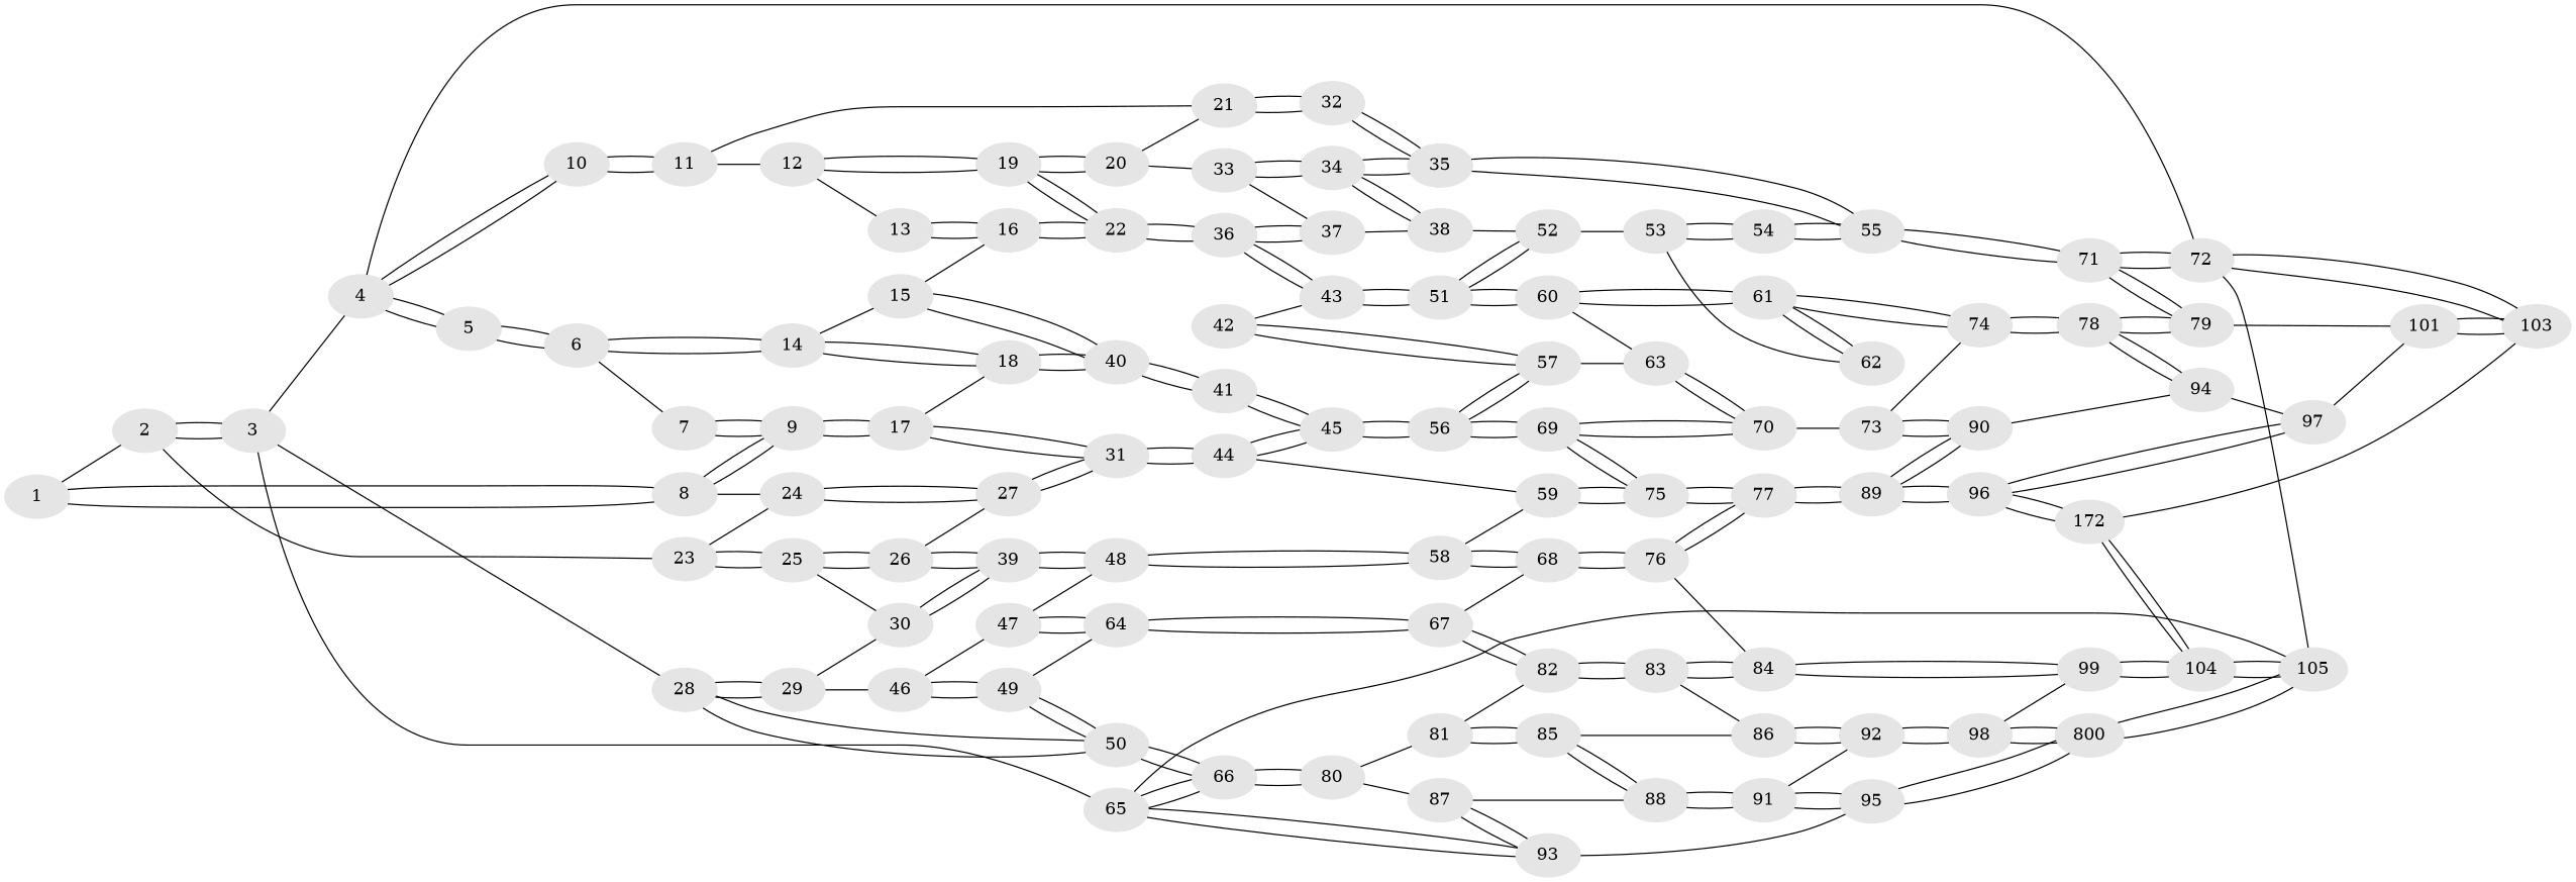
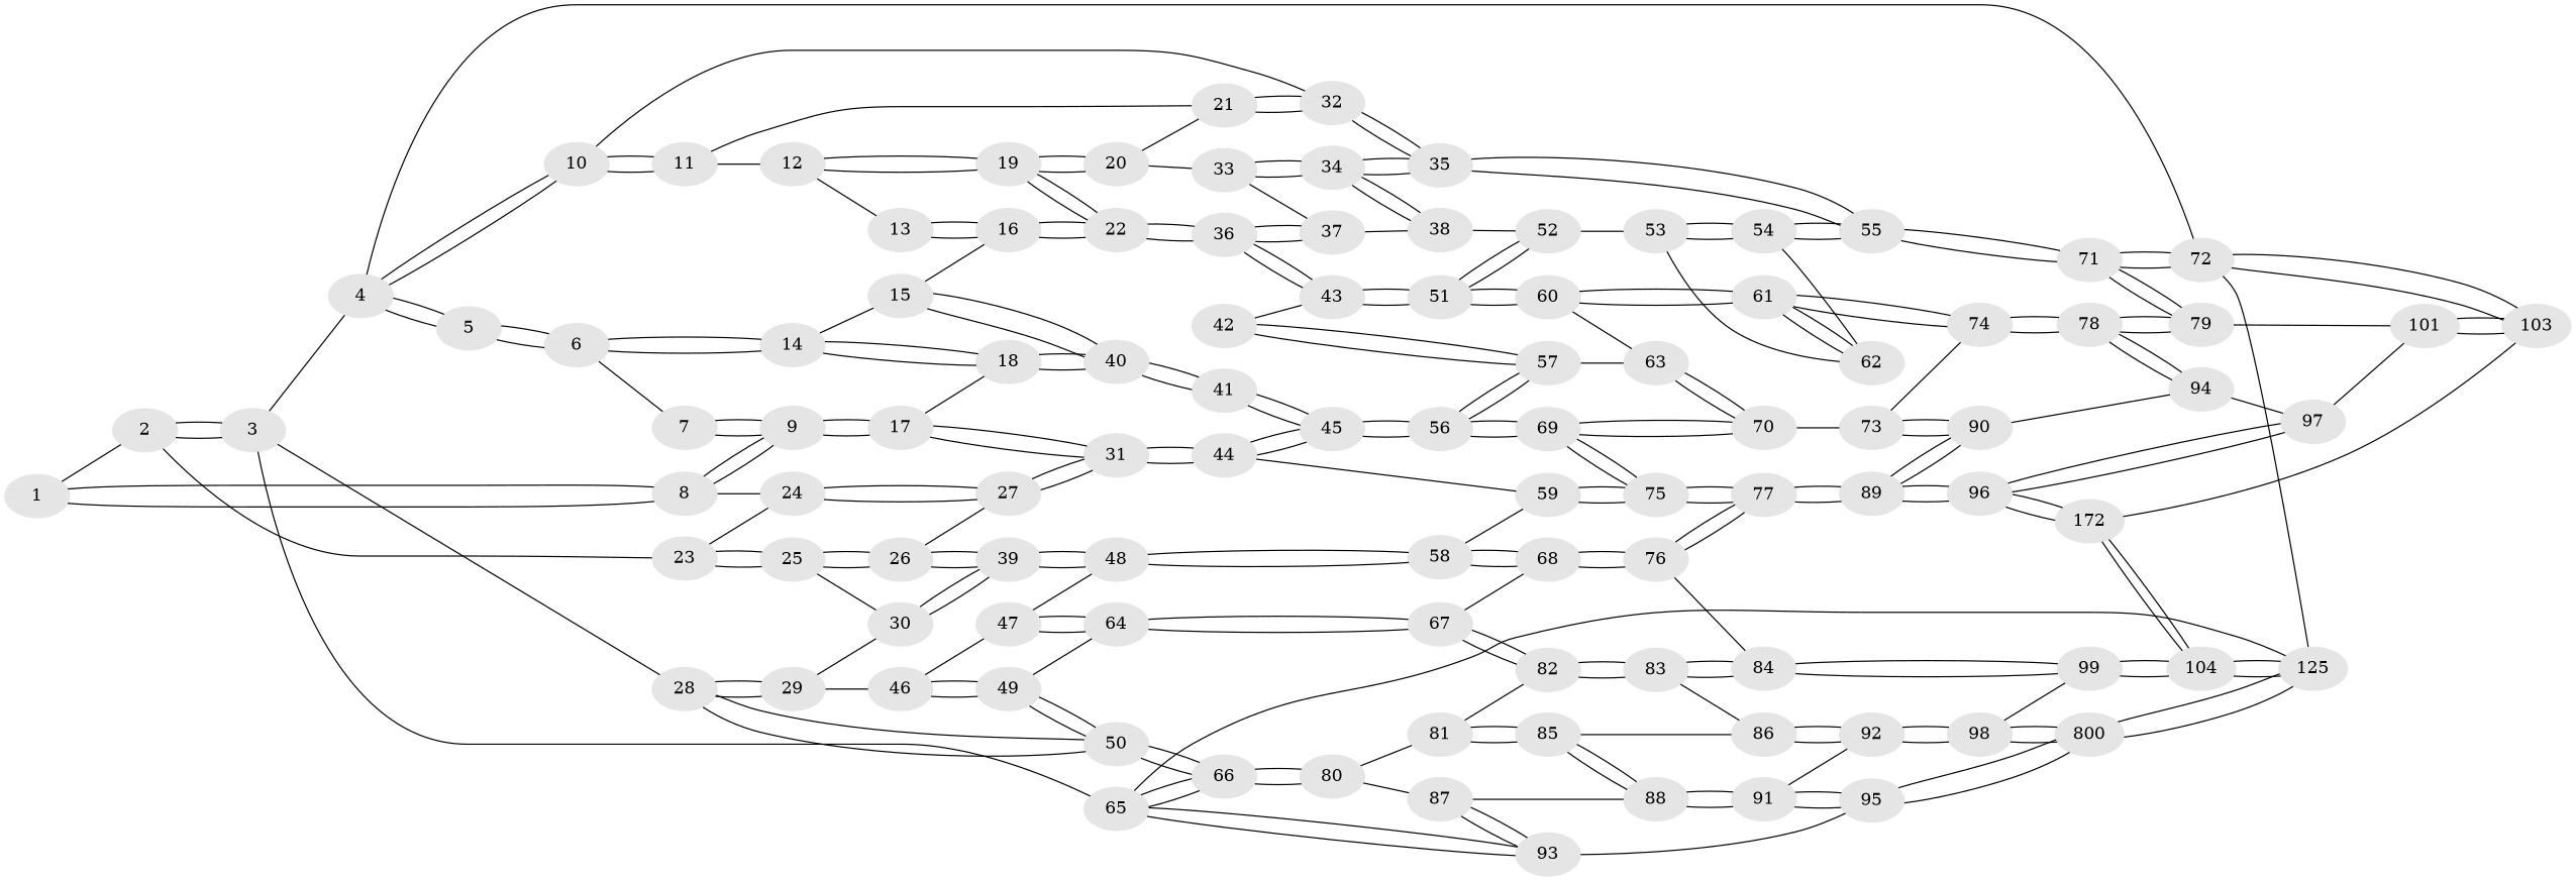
  graph {
    rankdir=LR
    node [color=gray90 style=filled]
    1
    2
    8
    3
    23
    9
    24
    4
    28
    65
    25
    5
    10
    72
    29
    50
    66
    93
-   105
+   105 [label=125]
    6
    11
    32
    103
    7
    14
    15
    18
    17
    27
    31
    12
    21
    35
    13
    19
    16
    22
    20
    40
    41
    36
    44
    33
    34
    37
    43
    26
    30
    39
    48
    46
    47
    49
    45
    59
    55
    38
    52
    71
    51
    53
    58
    42
    57
    56
    63
    60
    75
    69
    64
    67
    68
    80
    61
    54
    62
    79
    70
    76
    77
    74
    78
    73
    82
    95
    81
    87
    83
    84
    90
    101
    94
    89
    99
    96
    97
    85
    88
    86
    92
    104
    91
    98
    n104 [label=172]
    n105 [label=800]
    1 -- 2
    1 -- 8
    1 -- 8
    2 -- 3
    2 -- 3
    2 -- 23
    8 -- 9
    8 -- 9
    8 -- 24
    3 -- 4
    3 -- 28
    3 -- 65
    23 -- 24
    23 -- 25
    23 -- 25
    9 -- 17
    9 -- 17
    24 -- 27
    24 -- 27
    4 -- 5
    4 -- 5
    4 -- 10
    4 -- 10
    4 -- 72
    28 -- 29
    28 -- 29
    28 -- 50
    28 -- 50
    65 -- 66
    65 -- 66
    65 -- 93
    65 -- 93
    65 -- 105
    25 -- 26
    25 -- 26
    25 -- 30
    5 -- 6
    5 -- 6
    10 -- 11
    10 -- 11
+   10 -- 32
    72 -- 105
    72 -- 103
    72 -- 103
    29 -- 30
    29 -- 46
    50 -- 66
    50 -- 66
    66 -- 80
    66 -- 80
    93 -- 95
    6 -- 7
    6 -- 14
    6 -- 14
    11 -- 12
    11 -- 21
    32 -- 35
    32 -- 35
    7 -- 9
    7 -- 9
    14 -- 15
    14 -- 18
    14 -- 18
    15 -- 16
    15 -- 40
    15 -- 40
    18 -- 40
    18 -- 40
    17 -- 18
    17 -- 31
    17 -- 31
    27 -- 31
    27 -- 31
    31 -- 44
    31 -- 44
    12 -- 13
    12 -- 19
    12 -- 19
    21 -- 32
    21 -- 32
    35 -- 55
    35 -- 55
    13 -- 16
    13 -- 16
    19 -- 22
    19 -- 22
    19 -- 20
    19 -- 20
    16 -- 22
    16 -- 22
    22 -- 36
    22 -- 36
    20 -- 21
    20 -- 33
    40 -- 41
    40 -- 41
    41 -- 45
    41 -- 45
    36 -- 37
    36 -- 37
    36 -- 43
    36 -- 43
    44 -- 45
    44 -- 45
    44 -- 59
    33 -- 34
    33 -- 34
    33 -- 37
    34 -- 35
    34 -- 35
    34 -- 38
    34 -- 38
    37 -- 38
    43 -- 51
    43 -- 51
    26 -- 27
    26 -- 39
    26 -- 39
    30 -- 39
    30 -- 39
    39 -- 48
    39 -- 48
    48 -- 58
    48 -- 58
    46 -- 47
    46 -- 49
    46 -- 49
    47 -- 48
    47 -- 64
    47 -- 64
    49 -- 50
    49 -- 50
    49 -- 64
    45 -- 56
    45 -- 56
    59 -- 75
    59 -- 75
    55 -- 71
    55 -- 71
    38 -- 52
    52 -- 53
    71 -- 72
    71 -- 72
    71 -- 79
    71 -- 79
    51 -- 52
    51 -- 52
    51 -- 60
    51 -- 60
    53 -- 54
    53 -- 54
    53 -- 62
    58 -- 59
    58 -- 68
    58 -- 68
    42 -- 43
    42 -- 57
    42 -- 57
    57 -- 63
    56 -- 57
    56 -- 57
    56 -- 69
    56 -- 69
    63 -- 70
    63 -- 70
    60 -- 63
    60 -- 61
    60 -- 61
    75 -- 77
    75 -- 77
    69 -- 75
    69 -- 75
    69 -- 70
    69 -- 70
    64 -- 67
    64 -- 67
    67 -- 68
    67 -- 82
    67 -- 82
    68 -- 76
    68 -- 76
    80 -- 81
    80 -- 87
    61 -- 62
    61 -- 62
    61 -- 74
    61 -- 74
    54 -- 55
    54 -- 55
+   54 -- 62
    79 -- 101
    70 -- 73
    76 -- 77
    76 -- 77
    76 -- 84
    77 -- 89
    77 -- 89
    74 -- 78
    74 -- 78
    78 -- 79
    78 -- 79
    78 -- 94
    78 -- 94
    73 -- 74
    73 -- 90
    73 -- 90
    82 -- 83
    82 -- 83
    95 -- n105
    95 -- n105
    81 -- 82
    81 -- 85
    81 -- 85
    87 -- 93
    87 -- 93
    87 -- 88
    83 -- 84
    83 -- 84
    83 -- 86
    84 -- 99
    84 -- 99
    90 -- 94
    101 -- 103
    101 -- 103
    94 -- 97
    89 -- 90
    89 -- 90
    89 -- 96
    89 -- 96
    99 -- 104
    99 -- 104
    96 -- 97
    96 -- 97
    96 -- n104
    96 -- n104
    97 -- 101
    85 -- 88
    85 -- 88
    85 -- 86
    88 -- 91
    88 -- 91
    86 -- 92
    86 -- 92
    92 -- 98
    92 -- 98
    104 -- 105
    104 -- 105
    91 -- 95
    91 -- 95
    91 -- 92
    98 -- 99
    98 -- n105
    98 -- n105
    n104 -- 103
    n104 -- 104
    n104 -- 104
    n105 -- 105
    n105 -- 105
  }
